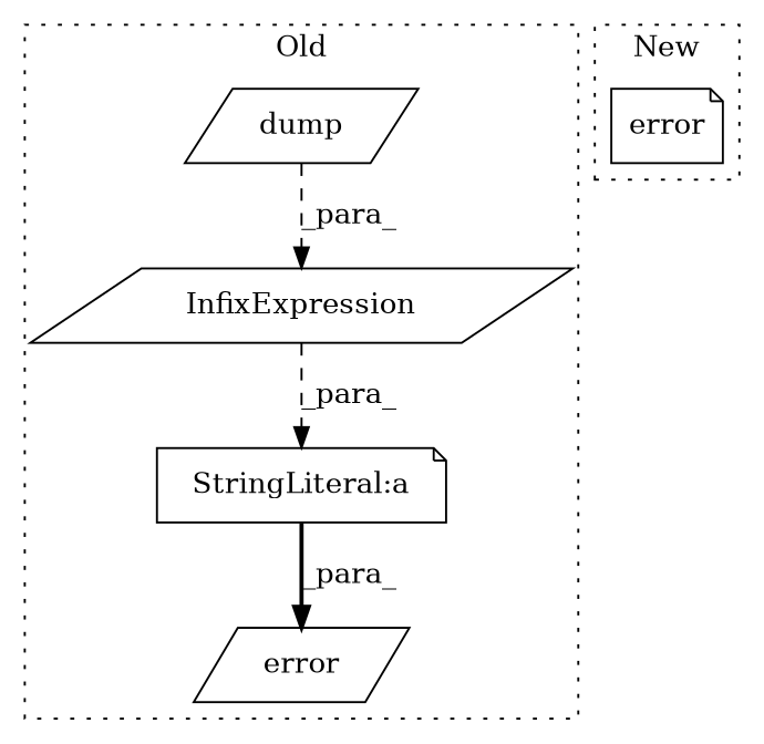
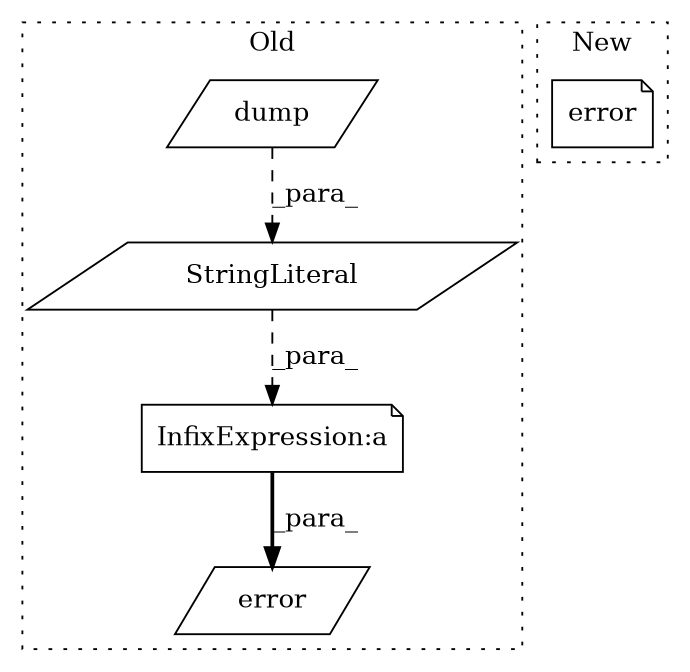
  digraph {
    node [a=32 l="6,1" shape=parallelogram]
    edge [style=dashed]
    n1 [label=error s="14097,14147"]
-   n2 [a=27 l=3 label="StringLiteral:a" s=14120 shape=note]
-   n3 [a=45 l=24 label=InfixExpression s=14123]
+   n2 [a=27 l=3 label="InfixExpression:a" s=14120 shape=note]
+   n3 [a=45 l=24 label=StringLiteral s=14123]
    n4 [l="5,1" label=dump s="14110,14119"]
    n5 [label=error s="14122,14162" shape=note]
    subgraph cluster_1 {
      label=Old
      style=dotted
      n1
      n2
      n3
      n4
    }
    subgraph cluster_2 {
      label=New
      style=dotted
      n5
    }
    n2 -> n1 [label=_para_ style=bold]
    n3 -> n2 [label=_para_]
    n4 -> n3 [label=_para_]
  }
